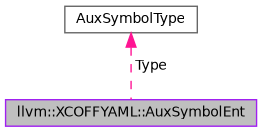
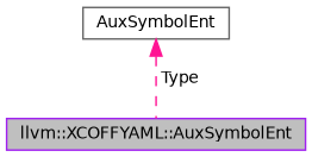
  digraph {
    node [fontname=Helvetica fontsize=10 shape=record]
    n1 [color=purple fillcolor=grey75 fontcolor=black height=0.2 label="llvm::XCOFFYAML::AuxSymbolEnt" style=filled width=0.4]
-   n2 [color=gray40 height=0.2 label=AuxSymbolType width=0.4]
+   n2 [color=gray40 height=0.2 label=AuxSymbolEnt width=0.4]
    n2 -> n1 [color=deeppink dir=back fontname=Helvetica fontsize=10 label=" Type" labelfontname=Helvetica labelfontsize=10 style=dashed]
  }
